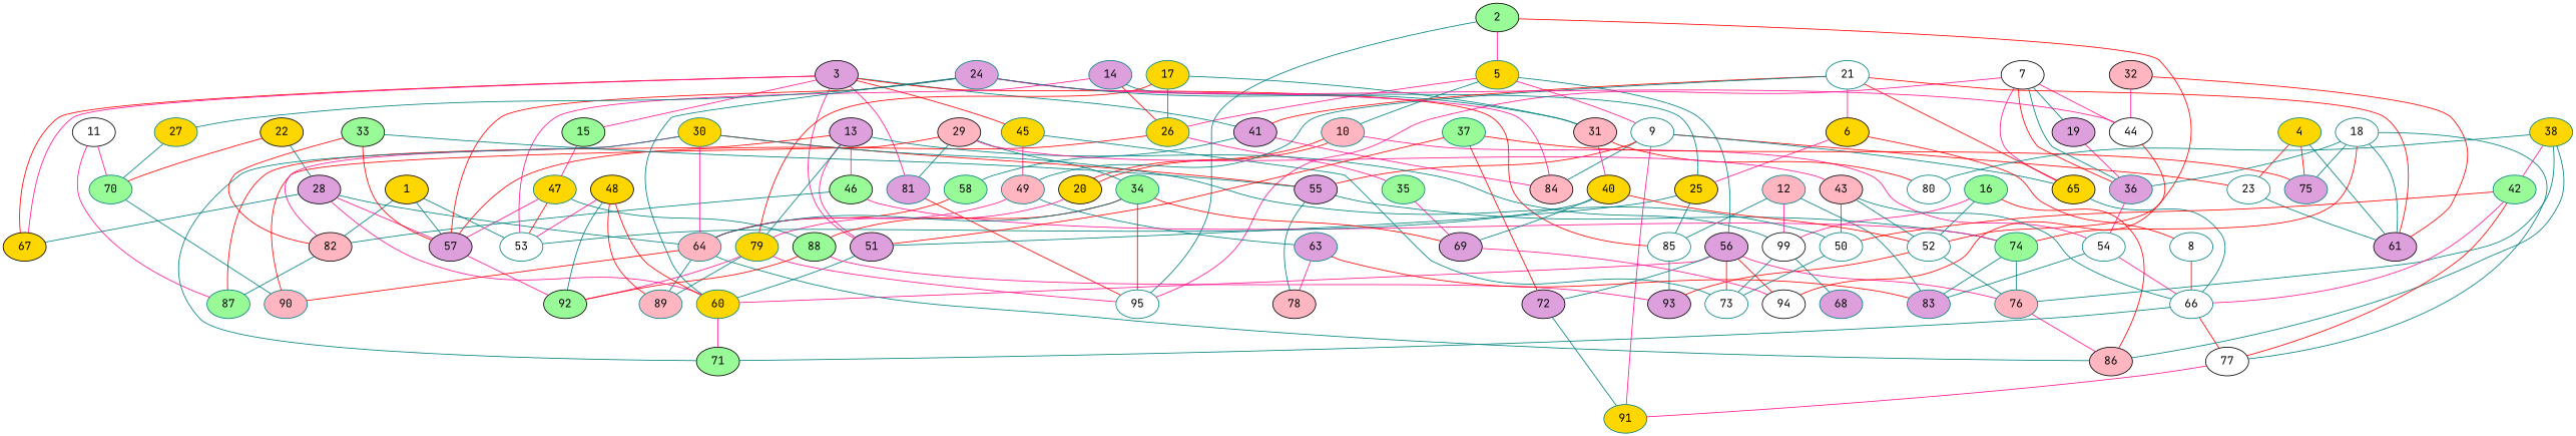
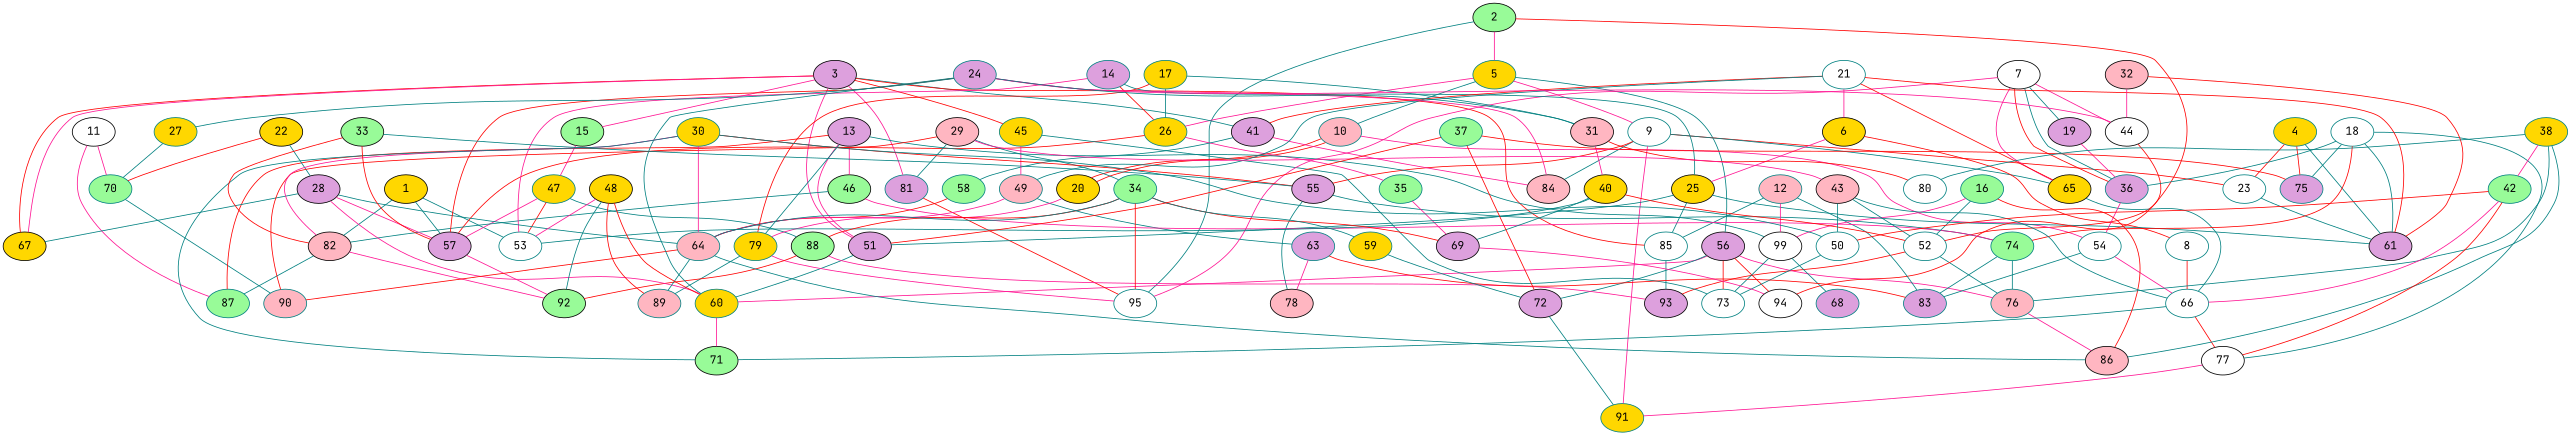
  graph {
    fontname="JetBrains Mono"
    node [color=teal fillcolor=gold fontname="JetBrains Mono" style=filled]
    edge [color=teal fontname="JetBrains Mono"]
    1 [color=black]
    53 [fillcolor=white]
    57 [color=black fillcolor=plum]
    82 [color=black fillcolor=lightpink]
    92 [color=black fillcolor=palegreen]
    87 [fillcolor=palegreen]
    2 [color=black fillcolor=palegreen]
    5
    52 [fillcolor=white]
    95 [fillcolor=white]
    9 [fillcolor=white]
    10 [fillcolor=lightpink]
    26
    56 [color=black fillcolor=plum]
    76 [fillcolor=lightpink]
    93 [color=black fillcolor=plum]
    3 [color=black fillcolor=plum]
    15 [color=black fillcolor=palegreen]
    41 [color=black fillcolor=plum]
    45
    67 [color=black]
    81 [fillcolor=plum]
    85 [fillcolor=white]
    51 [color=black fillcolor=plum]
    8 [fillcolor=white]
    66 [fillcolor=white]
    47
    84 [color=black fillcolor=lightpink]
    58 [fillcolor=palegreen]
    49 [fillcolor=lightpink]
    73 [fillcolor=white]
    23 [fillcolor=white]
    4
    61 [color=black fillcolor=plum]
    75 [fillcolor=plum]
    65 [color=black]
    55 [color=black fillcolor=plum]
    91
    20 [color=black]
    54 [fillcolor=white]
    35 [fillcolor=palegreen]
    60
    72 [color=black fillcolor=plum]
    94 [color=black fillcolor=white]
    6 [color=black]
    25 [color=black]
    7 [color=black fillcolor=white]
    19 [color=black fillcolor=plum]
    36 [fillcolor=plum]
    44 [color=black fillcolor=white]
    77 [color=black fillcolor=white]
    71 [color=black fillcolor=palegreen]
    74 [fillcolor=palegreen]
    78 [color=black fillcolor=lightpink]
    79
    83 [fillcolor=plum]
    11 [color=black fillcolor=white]
    70 [fillcolor=palegreen]
    50 [fillcolor=white]
    90 [fillcolor=lightpink]
    12 [fillcolor=lightpink]
    n62 [color=black fillcolor=white label=99]
    68 [fillcolor=plum]
    13 [color=black fillcolor=plum]
    46 [color=black fillcolor=palegreen]
    89 [fillcolor=lightpink]
    14 [fillcolor=plum]
    88 [color=black fillcolor=palegreen]
    16 [fillcolor=palegreen]
    86 [color=black fillcolor=lightpink]
    17
    31 [color=black fillcolor=lightpink]
    40 [color=black]
    80 [fillcolor=white]
    18 [fillcolor=white]
    21 [fillcolor=white]
    22 [color=black]
    28 [color=black fillcolor=plum]
    64 [fillcolor=lightpink]
    63 [fillcolor=plum]
    24 [fillcolor=plum]
    27
    69 [color=black fillcolor=plum]
    29 [color=black fillcolor=lightpink]
    34 [fillcolor=palegreen]
    43 [color=black fillcolor=lightpink]
+   59
    30
    32 [color=black fillcolor=lightpink]
    33 [color=black fillcolor=palegreen]
    37 [fillcolor=palegreen]
    38
    42 [fillcolor=palegreen]
    48 [color=black]
    1 -- 53
    1 -- 57
    1 -- 82
    57 -- 92 [color=deeppink]
    82 -- 87
    2 -- 5 [color=deeppink]
    2 -- 52 [color=red]
    2 -- 95
    5 -- 9 [color=deeppink]
    5 -- 10
    5 -- 26 [color=deeppink]
    5 -- 56
    52 -- 76
    52 -- 93 [color=red]
    9 -- 84
    9 -- 23 [color=red]
    9 -- 65
    9 -- 55 [color=red]
    9 -- 91 [color=deeppink]
    10 -- 20 [color=red]
    10 -- 20 [color=red]
    10 -- 54 [color=deeppink]
    26 -- 57 [color=red]
    26 -- 35 [color=deeppink]
    56 -- 76 [color=deeppink]
    56 -- 73 [color=red]
    56 -- 60 [color=deeppink]
    56 -- 72
    56 -- 94 [color=red]
    76 -- 86 [color=deeppink]
    3 -- 15 [color=deeppink]
    3 -- 41
    3 -- 45 [color=red]
    3 -- 67 [color=red]
    3 -- 67 [color=deeppink]
    3 -- 81 [color=deeppink]
    3 -- 85 [color=red]
    3 -- 51 [color=deeppink]
    15 -- 47 [color=deeppink]
    41 -- 84 [color=deeppink]
    41 -- 58
    45 -- 49 [color=deeppink]
    45 -- 73
    81 -- 95 [color=red]
    85 -- 93
    51 -- 60
    8 -- 66 [color=red]
    66 -- 77 [color=red]
    66 -- 71
    47 -- 53 [color=red]
    47 -- 57 [color=deeppink]
    47 -- 88
    58 -- 64 [color=red]
    49 -- 64 [color=deeppink]
    49 -- 63
    23 -- 61
    4 -- 23 [color=red]
    4 -- 61
    4 -- 75 [color=red]
    65 -- 66
    55 -- 74
    55 -- 78
    20 -- 79 [color=deeppink]
    54 -- 66 [color=deeppink]
    54 -- 83
    35 -- 69 [color=deeppink]
    60 -- 71 [color=deeppink]
    72 -- 91
    6 -- 8 [color=red]
    6 -- 25 [color=deeppink]
    25 -- 85
    25 -- 51
+   25 -- 61
    7 -- 95 [color=deeppink]
    7 -- 65 [color=deeppink]
    7 -- 19
    7 -- 36 [color=red]
    7 -- 36
    7 -- 44 [color=deeppink]
    19 -- 36 [color=deeppink]
    36 -- 54 [color=deeppink]
    44 -- 94 [color=red]
    77 -- 91 [color=deeppink]
    74 -- 76
    74 -- 83
-   79 -- 92 [color=deeppink]
+   82 -- 92 [color=deeppink]
    79 -- 95 [color=deeppink]
    79 -- 89
    11 -- 87 [color=deeppink]
    11 -- 70 [color=deeppink]
    70 -- 90
    50 -- 73
    12 -- 85
    12 -- 83
    12 -- n62 [color=deeppink]
    n62 -- 73
    n62 -- 68
    13 -- 87 [color=red]
    13 -- 51 [color=deeppink]
    13 -- 79
    13 -- n62
    13 -- 46 [color=deeppink]
    46 -- 82
    46 -- 74 [color=deeppink]
    14 -- 53 [color=deeppink]
    14 -- 26 [color=red]
    14 -- 25
    88 -- 92 [color=red]
    88 -- 93 [color=deeppink]
    16 -- 52
    16 -- n62 [color=deeppink]
    16 -- 86 [color=red]
    17 -- 26
    17 -- 79 [color=red]
    17 -- 31
    31 -- 40 [color=deeppink]
    31 -- 80 [color=red]
    40 -- 53
    40 -- 52 [color=red]
    40 -- 69
    18 -- 61
    18 -- 75
    18 -- 36
    18 -- 77
    18 -- 74 [color=red]
    21 -- 41 [color=red]
    21 -- 49
    21 -- 61 [color=red]
    21 -- 65 [color=red]
    21 -- 6 [color=deeppink]
    22 -- 70 [color=red]
    22 -- 28
    28 -- 57 [color=deeppink]
    28 -- 67
    28 -- 60 [color=deeppink]
    28 -- 64
    64 -- 90 [color=red]
    64 -- 89
    64 -- 86
    63 -- 78 [color=deeppink]
    63 -- 83 [color=red]
    24 -- 57 [color=red]
    24 -- 84 [color=deeppink]
    24 -- 60
    24 -- 44 [color=deeppink]
    24 -- 31
    24 -- 27
    27 -- 70
    69 -- 94 [color=deeppink]
    29 -- 81
    29 -- 90 [color=red]
    29 -- 34
    29 -- 43 [color=deeppink]
    34 -- 95 [color=red]
    34 -- 88 [color=red]
    34 -- 64
    34 -- 69 [color=red]
+   34 -- 59
    43 -- 52
    43 -- 66
    43 -- 50
+   59 -- 72
    30 -- 82 [color=deeppink]
    30 -- 55 [color=red]
    30 -- 71
    30 -- 50
    30 -- 64 [color=deeppink]
    32 -- 61 [color=red]
    32 -- 44 [color=deeppink]
    33 -- 57 [color=red]
    33 -- 82 [color=red]
    33 -- 55
    37 -- 51 [color=red]
    37 -- 75 [color=red]
    37 -- 72 [color=red]
    38 -- 76
    38 -- 86
    38 -- 80
    38 -- 42 [color=deeppink]
    42 -- 66 [color=deeppink]
    42 -- 77 [color=red]
    42 -- 50 [color=red]
    48 -- 53 [color=deeppink]
    48 -- 92
    48 -- 60 [color=red]
    48 -- 89 [color=red]
  }
